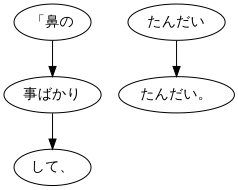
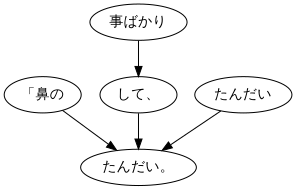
  digraph {
    fontname="Open Sans"
    node [fontname="Open Sans"]
    edge [fontname="Open Sans"]
    n1 [label="「鼻の"]
    n2 [label="事ばかり"]
    n3 [label="して、"]
    n4 [label="たんだい。"]
    n5 [label="たんだい"]
-   n1 -> n2
+   n1 -> n4
    n2 -> n3
+   n3 -> n4
    n5 -> n4
  }
